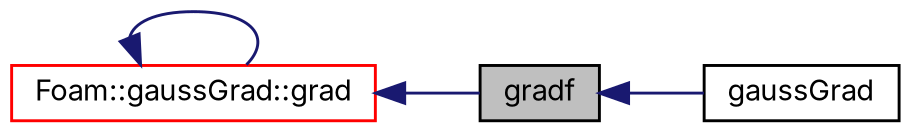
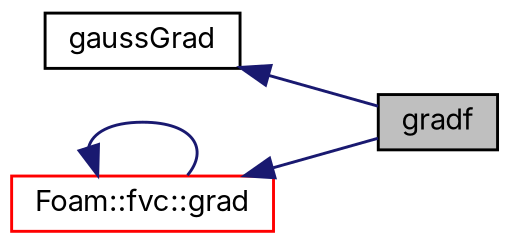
  digraph {
    fontname=Inter
    rankdir=LR
    node [color=black fontname=Inter fontsize=10 shape=record]
    edge [color=midnightblue dir=back fontname=Inter fontsize=10 labelfontname=Helvetica labelfontsize=10 style=solid]
    n1 [fillcolor=grey75 fontcolor=black height=0.2 label=gradf style=filled width=0.4]
    n2 [height=0.2 label=gaussGrad width=0.4]
-   n3 [color=red height=0.2 label="Foam::gaussGrad::grad" width=0.4]
-   n1 -> n2
+   n3 [color=red height=0.2 label="Foam::fvc::grad" width=0.4]
+   n2 -> n1
    n3 -> n1
    n3 -> n3
  }
